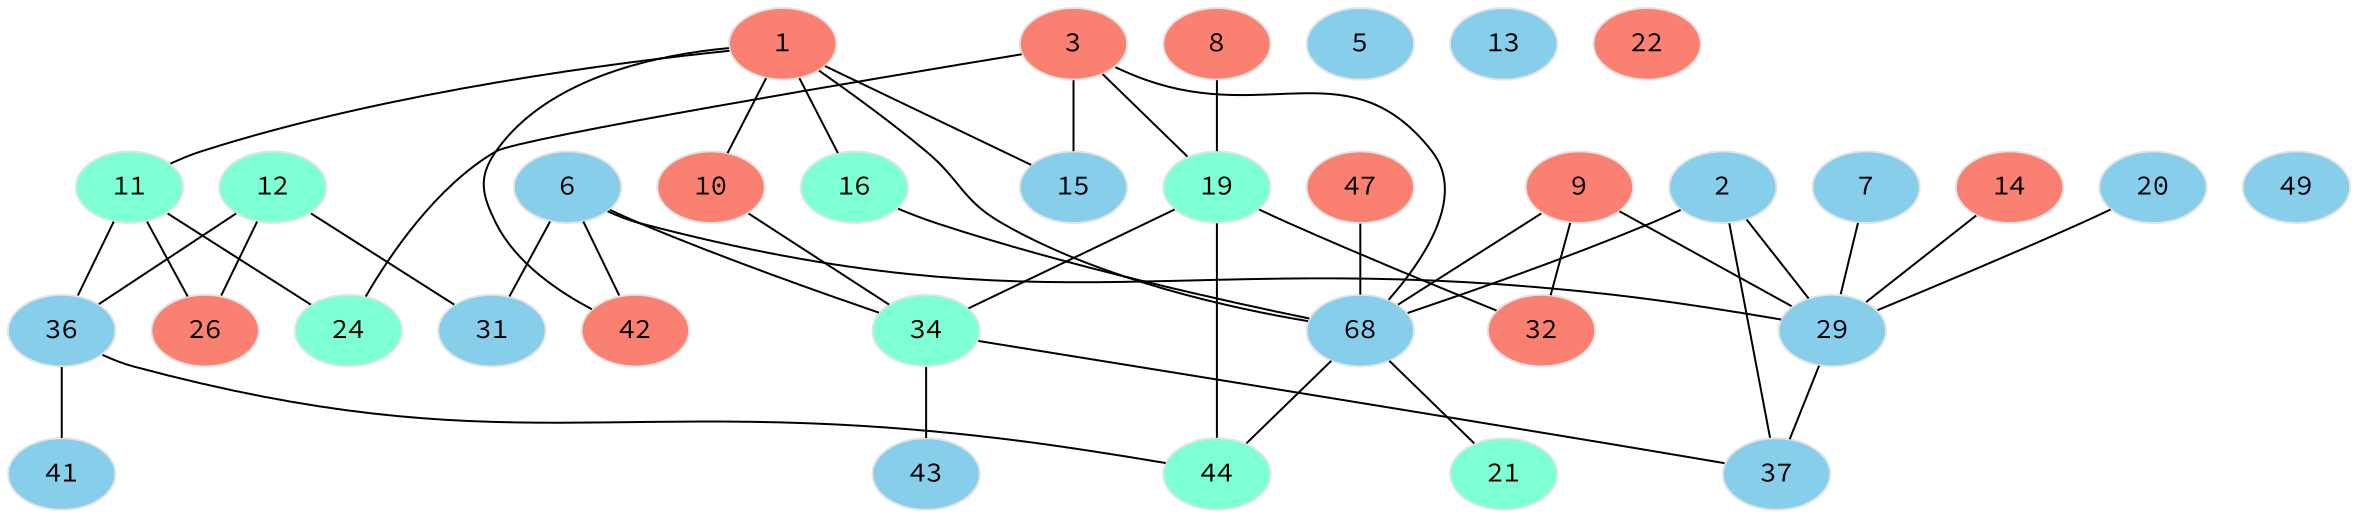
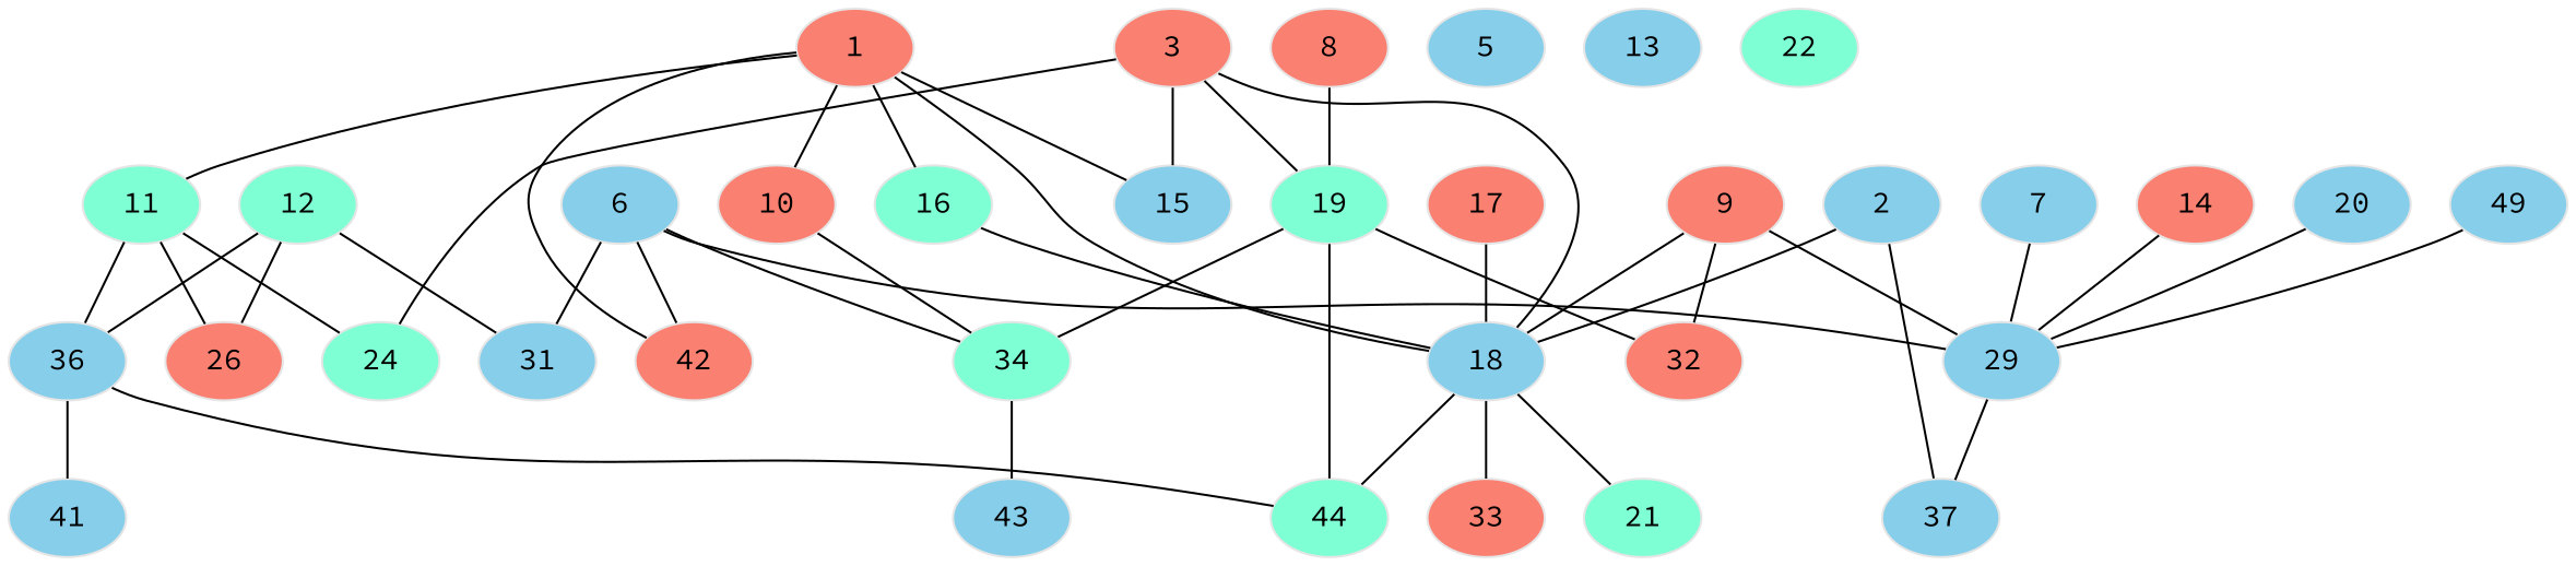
  graph {
    fontname="Source Code Pro"
    node [color=gray90 fillcolor=skyblue fontname="Source Code Pro" style=filled]
    edge [fontname="Source Code Pro"]
    1 [fillcolor=salmon super="+4"]
    10 [fillcolor=salmon]
    11 [fillcolor=aquamarine super="+35"]
    15 [super="+23"]
    16 [fillcolor=aquamarine super="+39"]
-   18 [super="+46" label=68]
+   18 [super="+46"]
    42 [fillcolor=salmon]
    3 [fillcolor=salmon super="+27"]
    19 [fillcolor=aquamarine super="+25"]
    24 [fillcolor=aquamarine]
    34 [fillcolor=aquamarine super="+47"]
    26 [fillcolor=salmon super="+30"]
    36
    21 [fillcolor=aquamarine]
+   33 [fillcolor=salmon]
    44 [fillcolor=aquamarine super="+50"]
    2
    29 [super="+40"]
    37
    32 [fillcolor=salmon]
    5
    6
    31 [super="+48"]
    43
    7
    8 [fillcolor=salmon]
    9 [fillcolor=salmon super="+28"]
    41 [super="+45"]
    12 [fillcolor=aquamarine super="+51"]
    13
    14 [fillcolor=salmon super="+38"]
-   17 [fillcolor=salmon label=47]
+   17 [fillcolor=salmon]
    20
-   22 [fillcolor=salmon]
+   22 [fillcolor=aquamarine]
    49
    1 -- 10
    1 -- 11
    1 -- 15
    1 -- 16
    1 -- 18
    1 -- 42
    10 -- 34
    11 -- 24
    11 -- 26 [weight=2]
    11 -- 36
    16 -- 18
    18 -- 21
+   18 -- 33
    18 -- 44
    3 -- 15
    3 -- 18
    3 -- 19
    3 -- 24
    19 -- 34
    19 -- 44 [weight=2]
    19 -- 32
-   34 -- 37
    34 -- 43
    36 -- 44
    36 -- 41
    2 -- 18
-   2 -- 29
+   49 -- 29
    2 -- 37
    29 -- 37 [weight=2]
    6 -- 42
    6 -- 34
    6 -- 29
    6 -- 31
    7 -- 29
    8 -- 19
    9 -- 18
    9 -- 29
    9 -- 32
    12 -- 26
    12 -- 36
    12 -- 31
    14 -- 29
    17 -- 18
    20 -- 29
  }
